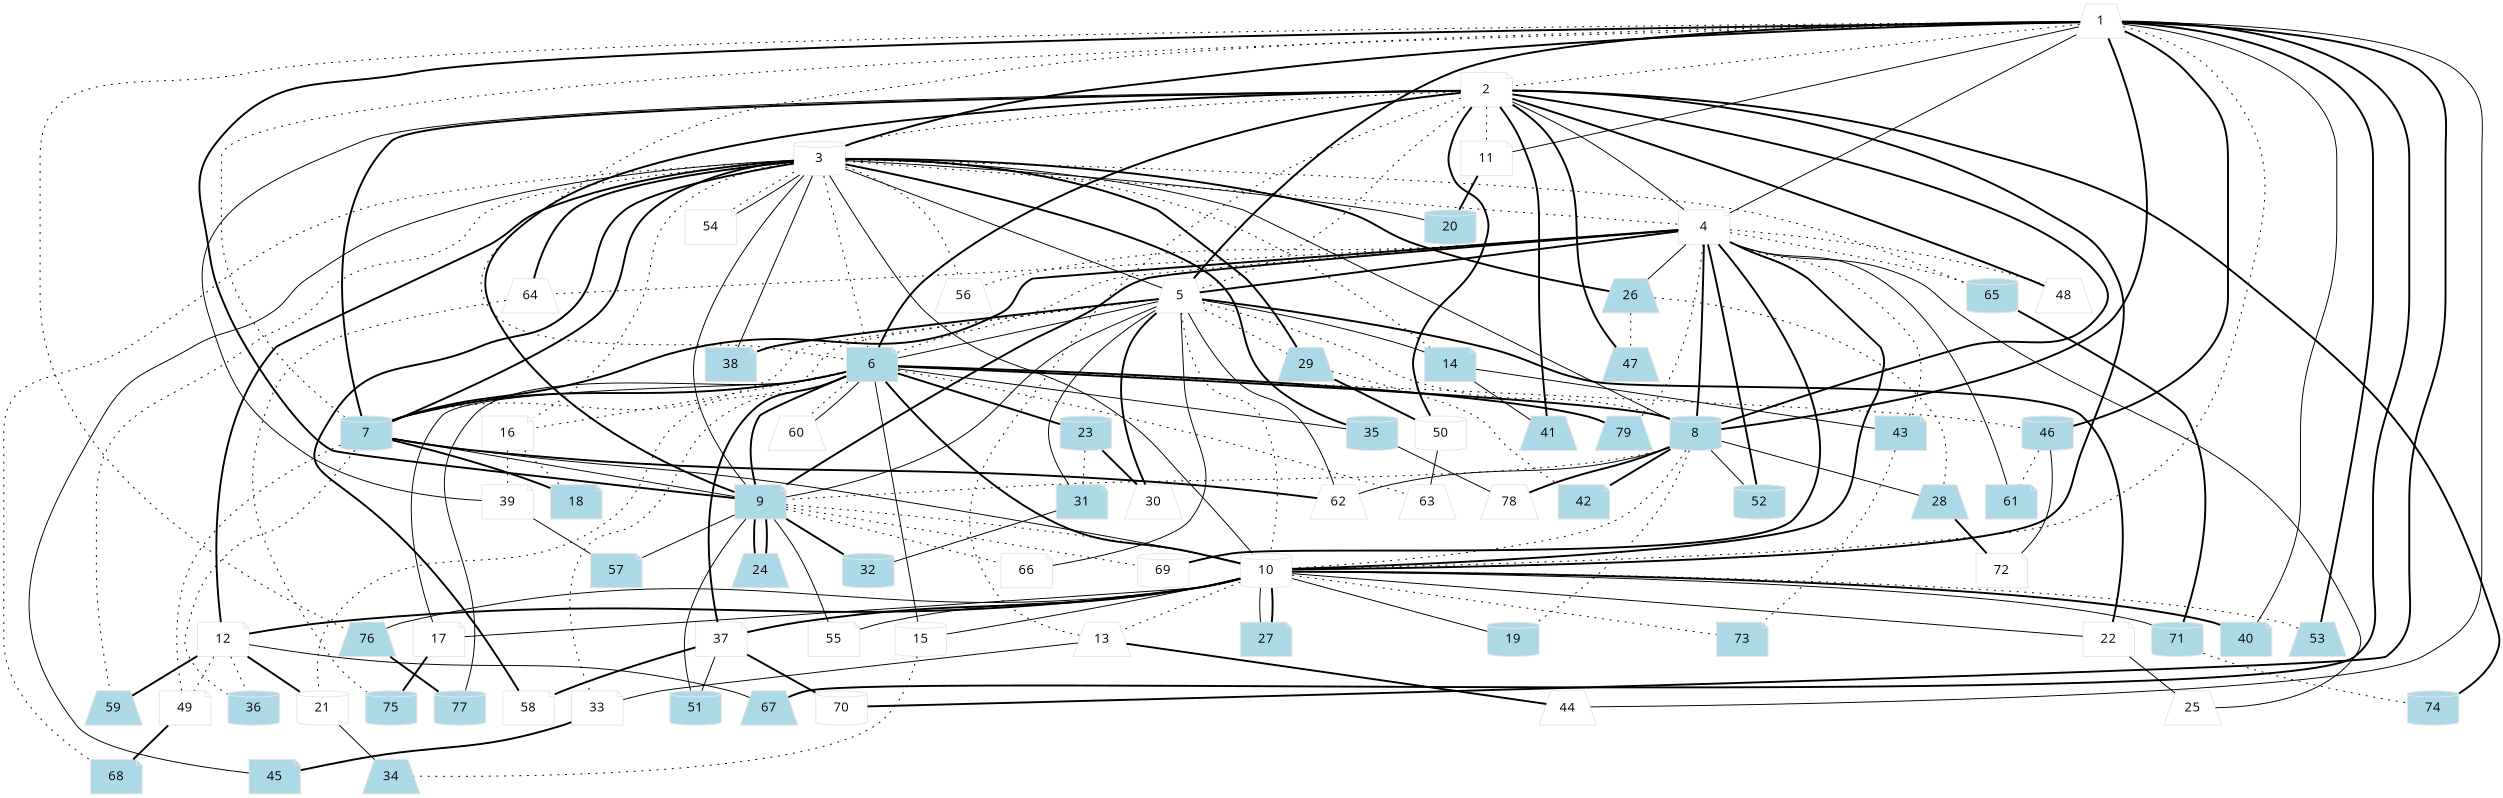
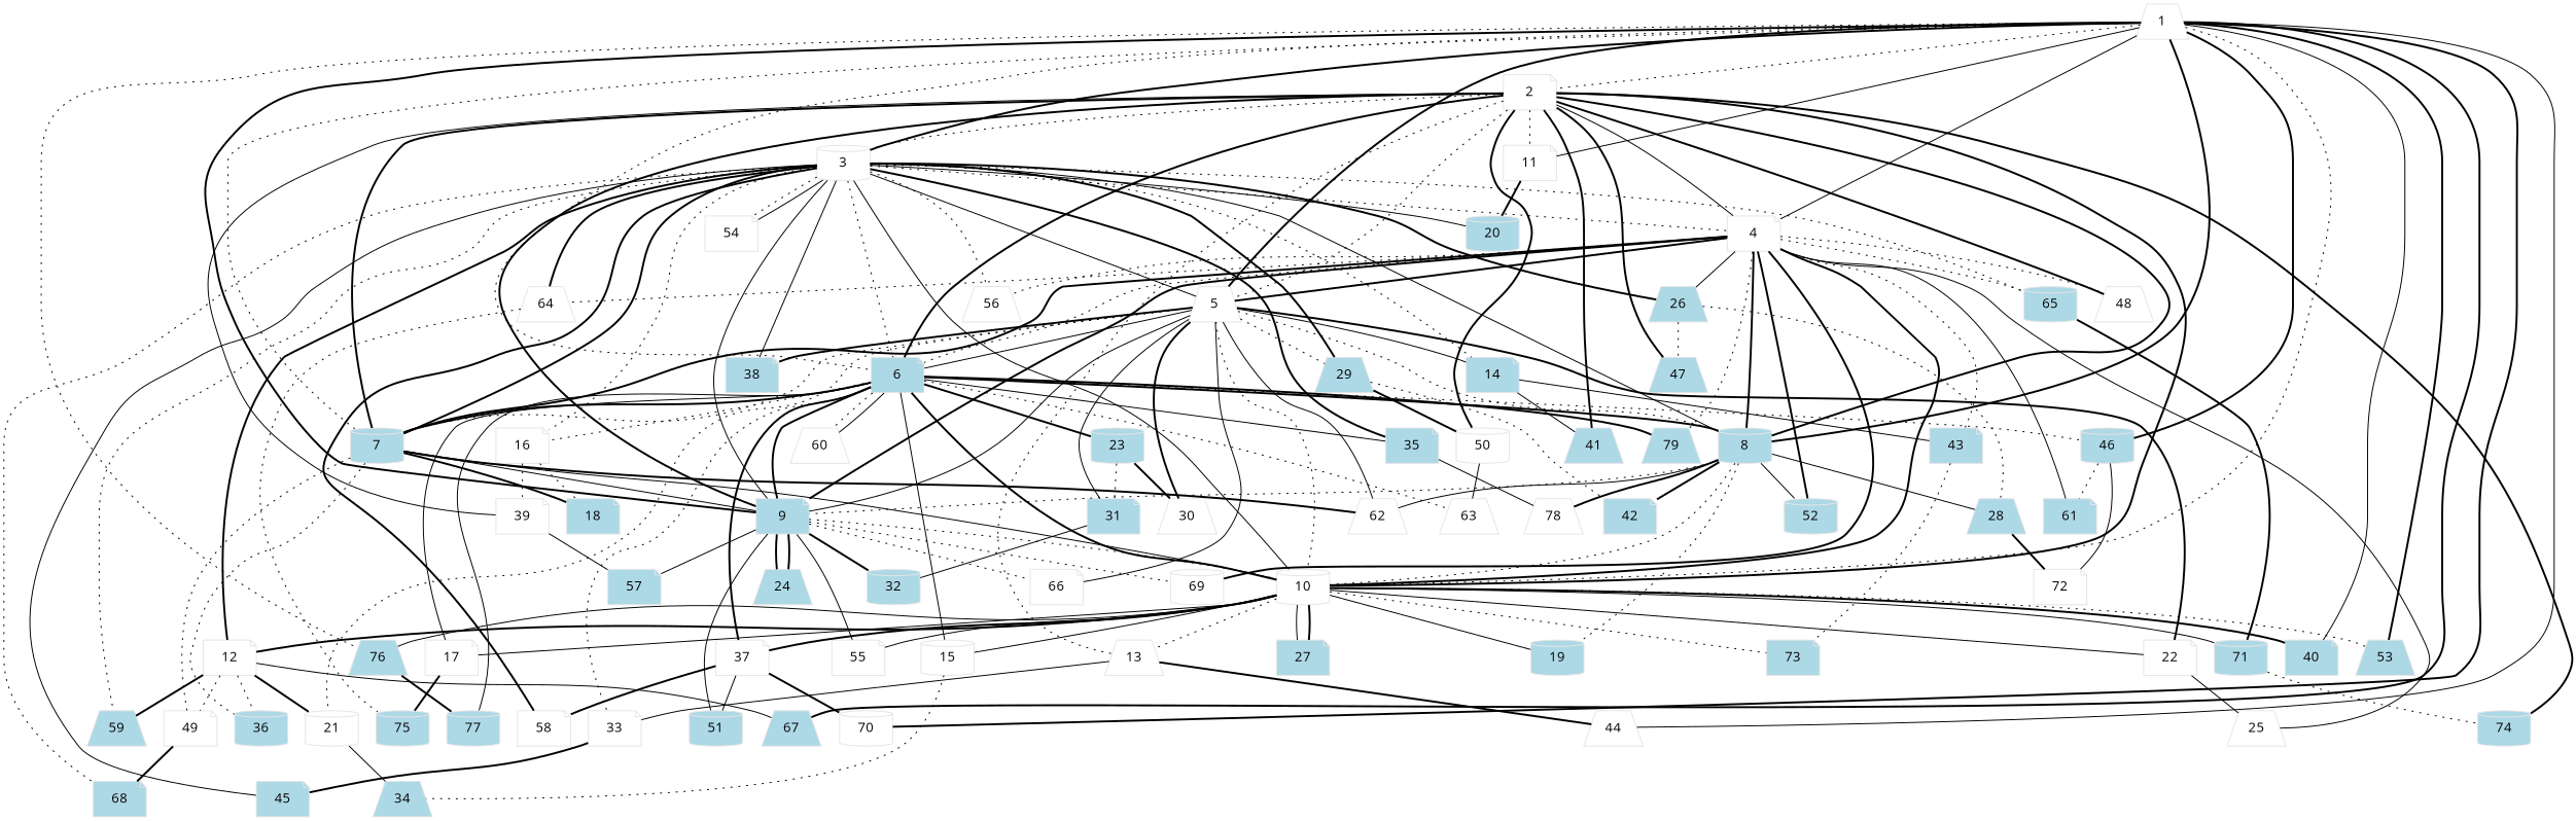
  graph {
    fontname="Open Sans"
    node [color=gray90 fillcolor=lightblue fontname="Open Sans" shape=note style=filled]
    edge [fontname="Open Sans" style=bold]
    1 [fillcolor=white shape=trapezium]
    2 [fillcolor=white]
    3 [fillcolor=white shape=cylinder]
    4 [fillcolor=white]
    5 [fillcolor=white shape=trapezium]
    6
    7 [shape=cylinder]
    8 [shape=cylinder]
    9
    10 [fillcolor=white shape=cylinder]
    11 [fillcolor=white]
    40
    44 [fillcolor=white shape=trapezium]
    46 [shape=cylinder]
    53 [shape=trapezium]
    67 [shape=trapezium]
    70 [fillcolor=white shape=cylinder]
    76 [shape=trapezium]
    13 [fillcolor=white shape=trapezium]
    39 [fillcolor=white]
    41 [shape=trapezium]
    47 [shape=trapezium]
    48 [fillcolor=white shape=trapezium]
    50 [fillcolor=white shape=cylinder]
    74 [shape=cylinder]
    12 [fillcolor=white]
    14
    16 [fillcolor=white]
    20 [shape=cylinder]
    26 [shape=trapezium]
    29 [shape=trapezium]
-   35 [shape=cylinder]
+   35
    38
    45
    54 [fillcolor=white]
    56 [fillcolor=white shape=trapezium]
    58 [fillcolor=white]
    59 [shape=trapezium]
    64 [fillcolor=white shape=trapezium]
    65 [shape=cylinder]
    68
    25 [fillcolor=white shape=trapezium]
    43
    52 [shape=cylinder]
    61
    69 [fillcolor=white shape=cylinder]
    79 [shape=trapezium]
    21 [fillcolor=white shape=cylinder]
    22 [fillcolor=white]
    30 [fillcolor=white shape=trapezium]
    31
    62 [fillcolor=white shape=trapezium]
    66 [fillcolor=white]
    23 [shape=cylinder]
    15 [fillcolor=white shape=cylinder]
    17 [fillcolor=white]
    33 [fillcolor=white]
    37 [fillcolor=white]
    60 [fillcolor=white shape=trapezium]
    63 [fillcolor=white shape=trapezium]
    77 [shape=cylinder]
    18
    36 [shape=cylinder]
    49 [fillcolor=white]
    19 [shape=cylinder]
    28 [shape=trapezium]
    42
    78 [fillcolor=white shape=trapezium]
    24 [shape=trapezium]
    32 [shape=cylinder]
    51 [shape=cylinder]
    55 [fillcolor=white]
    57
    27
    71 [shape=cylinder]
    73
    72 [fillcolor=white]
    75 [shape=cylinder]
    34 [shape=trapezium]
    1 -- 2 [style=dotted]
    1 -- 3
    1 -- 4 [style=solid]
    1 -- 5
    1 -- 6 [style=dotted]
    1 -- 7 [style=dotted]
    1 -- 8
    1 -- 9
    1 -- 10 [style=dotted]
    1 -- 11 [style=solid]
    1 -- 40 [style=solid]
    1 -- 44 [style=solid]
    1 -- 46
    1 -- 53
    1 -- 67
    1 -- 70
    1 -- 76 [style=dotted]
    2 -- 3 [style=dotted]
    2 -- 4 [style=solid]
    2 -- 5 [style=dotted]
    2 -- 6
    2 -- 7
    2 -- 8
    2 -- 9
    2 -- 10
    2 -- 11 [style=dotted]
    2 -- 13 [style=dotted]
    2 -- 39 [style=solid]
    2 -- 41
    2 -- 47
    2 -- 48
    2 -- 50
    2 -- 74
    3 -- 4 [style=dotted]
    3 -- 5 [style=solid]
    3 -- 6 [style=dotted]
    3 -- 7
    3 -- 8 [style=solid]
    3 -- 9 [style=solid]
    3 -- 10 [style=solid]
    3 -- 12
    3 -- 14 [style=dotted]
    3 -- 16 [style=dotted]
    3 -- 20 [style=solid]
    3 -- 26
    3 -- 29
    3 -- 35
    3 -- 38 [style=solid]
    3 -- 45 [style=solid]
    3 -- 54 [style=dotted]
    3 -- 54 [style=solid]
    3 -- 56 [style=dotted]
    3 -- 58
    3 -- 59 [style=dotted]
    3 -- 64
    3 -- 65 [style=dotted]
    3 -- 68 [style=dotted]
    4 -- 5
    4 -- 6 [style=dotted]
    4 -- 7
    4 -- 8
    4 -- 9
    4 -- 10
    4 -- 48 [style=dotted]
    4 -- 26 [style=solid]
    4 -- 56 [style=dotted]
    4 -- 64 [style=dotted]
    4 -- 65 [style=dotted]
    4 -- 25 [style=solid]
    4 -- 43 [style=dotted]
    4 -- 52
    4 -- 61 [style=solid]
    4 -- 69
    4 -- 79 [style=dotted]
    5 -- 6 [style=solid]
    5 -- 7 [style=dotted]
    5 -- 8 [style=dotted]
    5 -- 9 [style=solid]
    5 -- 10 [style=dotted]
    5 -- 14 [style=solid]
    5 -- 29 [style=dotted]
    5 -- 38
    5 -- 21 [style=dotted]
    5 -- 22
    5 -- 30
    5 -- 31 [style=solid]
    5 -- 62 [style=solid]
    5 -- 66 [style=solid]
    6 -- 7
    6 -- 8
    6 -- 9
    6 -- 10
    6 -- 46 [style=dotted]
    6 -- 16 [style=dotted]
    6 -- 35 [style=solid]
    6 -- 79
    6 -- 23
    6 -- 15 [style=solid]
    6 -- 17 [style=solid]
    6 -- 33 [style=dotted]
    6 -- 37
    6 -- 60 [style=dotted]
    6 -- 60 [style=solid]
    6 -- 63 [style=dotted]
    6 -- 77 [style=solid]
    7 -- 9 [style=solid]
    7 -- 10 [style=solid]
    7 -- 62
    7 -- 18
    7 -- 36 [style=dotted]
    7 -- 49 [style=dotted]
    8 -- 9 [style=dotted]
    8 -- 10 [style=dotted]
    8 -- 52 [style=solid]
    8 -- 62 [style=solid]
    8 -- 19 [style=dotted]
    8 -- 28 [style=solid]
    8 -- 42
    8 -- 78
    9 -- 10 [style=dotted]
    9 -- 69 [style=dotted]
    9 -- 66 [style=dotted]
    9 -- 24
    9 -- 24
    9 -- 32
    9 -- 51 [style=solid]
    9 -- 55 [style=solid]
    9 -- 57 [style=solid]
    10 -- 40
    10 -- 53 [style=dotted]
    10 -- 76 [style=solid]
    10 -- 13 [style=dotted]
    10 -- 12
    10 -- 22 [style=solid]
    10 -- 15 [style=solid]
    10 -- 17 [style=solid]
    10 -- 37
    10 -- 19 [style=solid]
    10 -- 55 [style=solid]
    10 -- 27 [style=solid]
    10 -- 27
    10 -- 71 [style=solid]
    10 -- 73 [style=dotted]
    11 -- 20
    46 -- 61 [style=dotted]
    46 -- 72 [style=solid]
    76 -- 77
    13 -- 44
    13 -- 33 [style=solid]
    39 -- 57 [style=solid]
    50 -- 63 [style=solid]
    12 -- 67 [style=solid]
    12 -- 59
    12 -- 21
    12 -- 36 [style=dotted]
    12 -- 49 [style=dotted]
    14 -- 41 [style=solid]
    14 -- 43 [style=solid]
    16 -- 39 [style=dotted]
    16 -- 18 [style=dotted]
    26 -- 47 [style=dotted]
    26 -- 28 [style=dotted]
    29 -- 50
    29 -- 42 [style=dotted]
    35 -- 78 [style=solid]
    64 -- 75 [style=dotted]
    65 -- 71
    43 -- 73 [style=dotted]
    21 -- 34 [style=solid]
    22 -- 25 [style=solid]
    31 -- 32 [style=solid]
    23 -- 30
    23 -- 31 [style=dotted]
    15 -- 34 [style=dotted]
    17 -- 75
    33 -- 45
    37 -- 70
    37 -- 58
    37 -- 51 [style=solid]
    49 -- 68
    28 -- 72
    71 -- 74 [style=dotted]
  }
